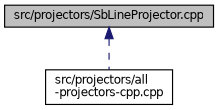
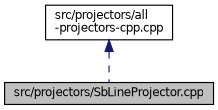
  digraph {
    node [color=black fontname=Helvetica fontsize=10 shape=record style=filled]
    n1 [fillcolor=grey75 fontcolor=black height=0.2 label="src/projectors/SbLineProjector.cpp" width=0.4]
    n2 [fillcolor=white height=0.2 label="src/projectors/all\l-projectors-cpp.cpp" width=0.4]
-   n1 -> n2 [color=midnightblue dir=back fontname=Helvetica fontsize=10 labelfontname=Helvetica labelfontsize=10 style=dashed]
+   n2 -> n1 [color=midnightblue dir=back fontname=Helvetica fontsize=10 labelfontname=Helvetica labelfontsize=10 style=dashed]
  }
